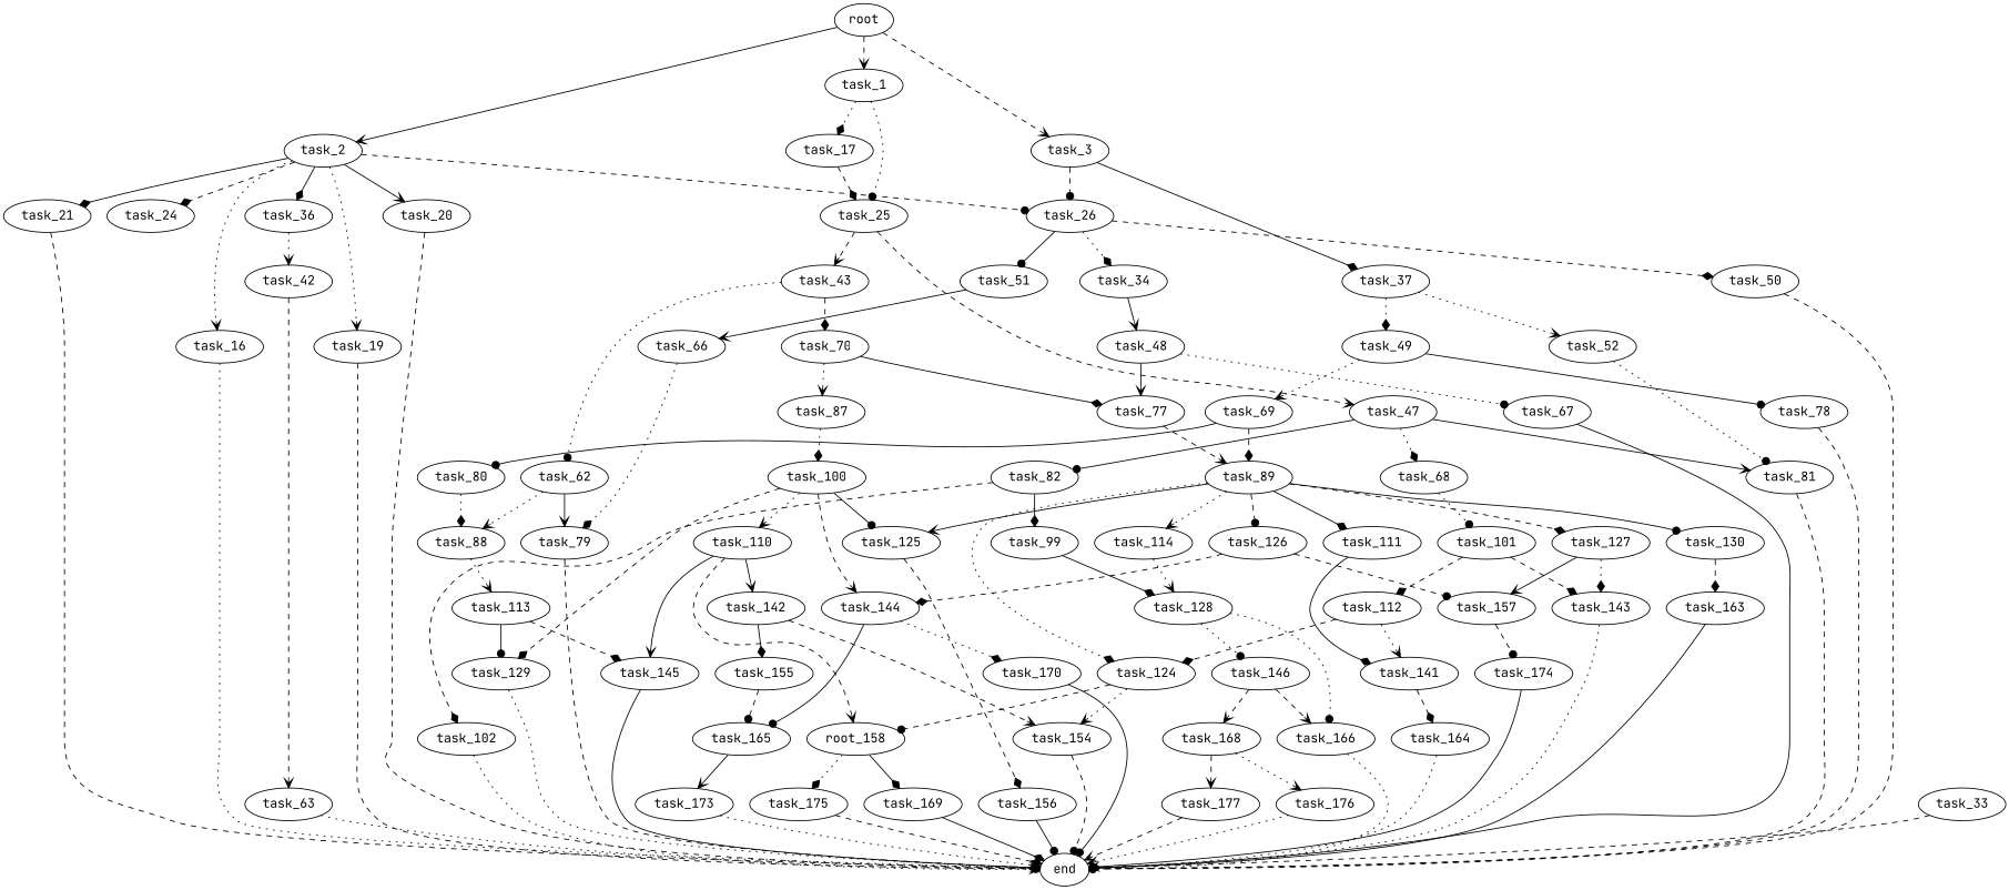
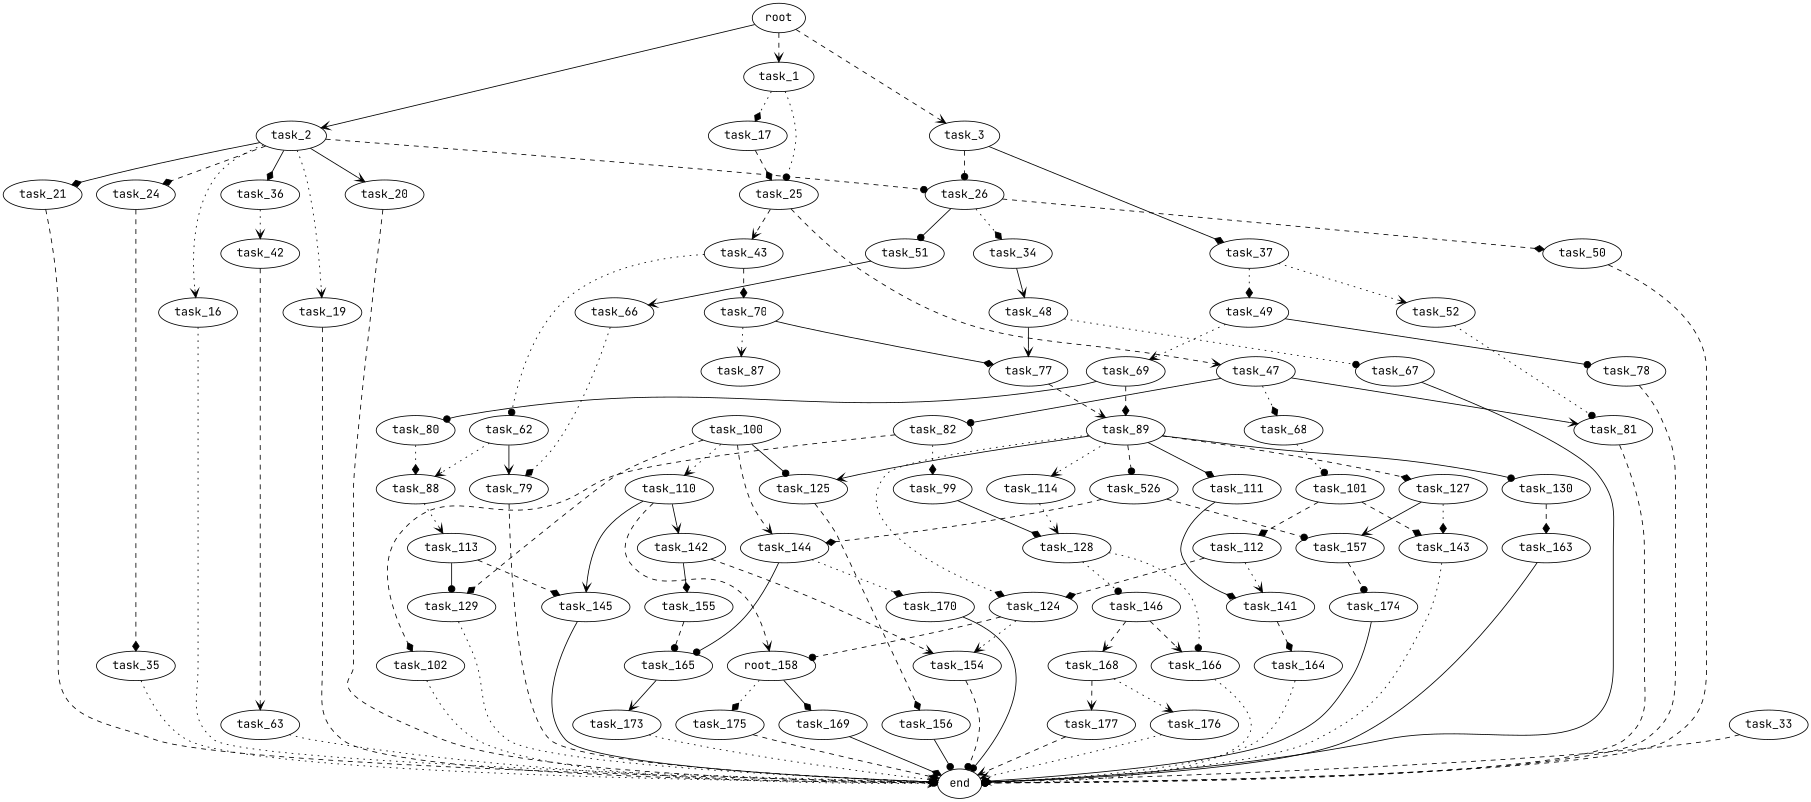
  digraph {
    fontname="JetBrains Mono"
    node [fontname="JetBrains Mono"]
    edge [arrowhead=diamond fontname="JetBrains Mono" style=dashed]
    root
    task_1
    task_2
    task_3
    task_17
    task_25
    task_16
    task_19
    task_20
    task_21
    task_24
    task_26
    task_36
    task_37
    task_43
    task_47
    end
+   task_35
    task_34
    task_50
    task_51
    task_42
    task_49
    task_52
    task_62
    task_70
    task_68
    task_81
    task_82
    task_48
    task_66
    task_63
    task_33
    task_69
    task_78
    task_79
    task_88
    task_77
    task_87
    task_101
    task_99
    task_102
    task_67
    task_89
    task_80
    task_113
    task_100
    task_112
    task_143
    task_128
    task_111
    task_114
    task_124
    task_125
-   task_126
+   task_126 [label=task_526]
    task_127
    task_130
    task_129
    task_145
    task_141
    n61 [label=root_158]
    task_154
    task_156
    task_144
    task_157
    task_163
    task_110
    task_146
    task_166
    task_142
    task_165
    task_170
    task_164
    task_169
    task_175
    task_174
    task_168
    task_155
    task_173
    task_176
    task_177
    root -> task_1 [arrowhead=vee]
    root -> task_2 [arrowhead=vee style=solid]
    root -> task_3 [arrowhead=vee]
    task_1 -> task_17 [style=dotted]
    task_1 -> task_25 [arrowhead=dot style=dotted]
    task_2 -> task_16 [arrowhead=vee style=dotted]
    task_2 -> task_19 [arrowhead=vee style=dotted]
    task_2 -> task_20 [arrowhead=vee style=solid]
    task_2 -> task_21 [style=solid]
    task_2 -> task_24
    task_2 -> task_26 [arrowhead=dot]
    task_2 -> task_36 [style=solid]
    task_3 -> task_26 [arrowhead=dot]
    task_3 -> task_37 [style=solid]
    task_17 -> task_25
    task_25 -> task_43 [arrowhead=vee]
    task_25 -> task_47 [arrowhead=vee]
    task_16 -> end [style=dotted]
    task_19 -> end
    task_20 -> end
    task_21 -> end [arrowhead=dot]
+   task_24 -> task_35
    task_26 -> task_34 [style=dotted]
    task_26 -> task_50
    task_26 -> task_51 [arrowhead=dot style=solid]
    task_36 -> task_42 [arrowhead=vee style=dotted]
    task_37 -> task_49 [style=dotted]
    task_37 -> task_52 [arrowhead=vee style=dotted]
    task_43 -> task_62 [arrowhead=dot style=dotted]
    task_43 -> task_70
    task_47 -> task_68 [style=dotted]
    task_47 -> task_81 [arrowhead=vee style=solid]
    task_47 -> task_82 [arrowhead=dot style=solid]
+   task_35 -> end [arrowhead=vee style=dotted]
    task_34 -> task_48 [arrowhead=vee style=solid]
    task_50 -> end [arrowhead=dot]
    task_51 -> task_66 [arrowhead=vee style=solid]
    task_42 -> task_63 [arrowhead=vee]
    task_49 -> task_69 [arrowhead=vee style=dotted]
    task_49 -> task_78 [arrowhead=dot style=solid]
    task_52 -> task_81 [arrowhead=dot style=dotted]
    task_62 -> task_79 [arrowhead=vee style=solid]
    task_62 -> task_88 [arrowhead=vee style=dotted]
    task_70 -> task_77 [style=solid]
    task_70 -> task_87 [arrowhead=vee style=dotted]
    task_68 -> task_101 [arrowhead=dot style=dotted]
    task_81 -> end [arrowhead=dot]
-   task_82 -> task_99 [style=solid]
+   task_82 -> task_99 [style=dotted]
    task_82 -> task_102
    task_48 -> task_77 [arrowhead=vee style=solid]
    task_48 -> task_67 [arrowhead=dot style=dotted]
    task_66 -> task_79 [style=dotted]
    task_63 -> end [arrowhead=dot style=dotted]
    task_33 -> end [arrowhead=dot]
    task_69 -> task_89
    task_69 -> task_80 [arrowhead=dot style=solid]
    task_78 -> end [arrowhead=dot]
    task_79 -> end
    task_88 -> task_113 [arrowhead=vee style=dotted]
    task_77 -> task_89 [arrowhead=vee]
-   task_87 -> task_100 [style=dotted]
    task_101 -> task_112
    task_101 -> task_143
    task_99 -> task_128 [style=solid]
    task_102 -> end [arrowhead=vee style=dotted]
    task_67 -> end [arrowhead=dot style=solid]
    task_89 -> task_111 [style=solid]
    task_89 -> task_114 [arrowhead=vee style=dotted]
    task_89 -> task_124 [style=dotted]
    task_89 -> task_125 [arrowhead=vee style=solid]
    task_89 -> task_126 [arrowhead=dot]
    task_89 -> task_127
    task_89 -> task_130 [arrowhead=dot style=solid]
    task_80 -> task_88 [style=dotted]
    task_113 -> task_129 [arrowhead=dot style=solid]
    task_113 -> task_145
    task_100 -> task_125 [arrowhead=dot style=solid]
    task_100 -> task_129
    task_100 -> task_144 [arrowhead=vee]
    task_100 -> task_110 [arrowhead=vee style=dotted]
    task_112 -> task_124
    task_112 -> task_141 [arrowhead=vee style=dotted]
    task_143 -> end [arrowhead=dot style=dotted]
    task_128 -> task_146 [arrowhead=dot style=dotted]
    task_128 -> task_166 [arrowhead=dot style=dotted]
    task_111 -> task_141 [style=solid]
    task_114 -> task_128 [arrowhead=vee style=dotted]
    task_124 -> n61 [arrowhead=dot]
    task_124 -> task_154 [arrowhead=vee style=dotted]
    task_125 -> task_156
    task_126 -> task_144
    task_126 -> task_157 [arrowhead=dot]
    task_127 -> task_143 [style=dotted]
    task_127 -> task_157 [arrowhead=vee style=solid]
    task_130 -> task_163
    task_129 -> end [arrowhead=dot style=dotted]
    task_145 -> end [arrowhead=vee style=solid]
    task_141 -> task_164
    n61 -> task_169 [style=solid]
    n61 -> task_175 [style=dotted]
    task_154 -> end [arrowhead=dot]
    task_156 -> end [arrowhead=dot style=solid]
    task_144 -> task_165 [arrowhead=dot style=solid]
    task_144 -> task_170 [style=dotted]
    task_157 -> task_174 [arrowhead=dot]
    task_163 -> end [style=solid]
    task_110 -> task_145 [arrowhead=vee style=solid]
    task_110 -> n61 [arrowhead=vee]
    task_110 -> task_142 [arrowhead=vee style=solid]
    task_146 -> task_166 [arrowhead=vee]
    task_146 -> task_168 [arrowhead=vee]
    task_166 -> end [arrowhead=dot style=dotted]
    task_142 -> task_154 [arrowhead=vee]
    task_142 -> task_155 [style=solid]
    task_165 -> task_173 [arrowhead=vee style=solid]
    task_170 -> end [arrowhead=dot style=solid]
    task_164 -> end [style=dotted]
    task_169 -> end [style=solid]
    task_175 -> end
    task_174 -> end [arrowhead=vee style=solid]
    task_168 -> task_176 [arrowhead=vee style=dotted]
    task_168 -> task_177 [arrowhead=vee]
    task_155 -> task_165 [arrowhead=dot]
    task_173 -> end [arrowhead=vee style=dotted]
    task_176 -> end [arrowhead=vee style=dotted]
    task_177 -> end [arrowhead=vee]
  }
